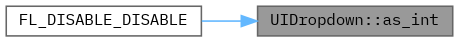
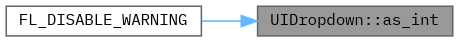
  digraph {
    rankdir=RL
    fontname="IBM Plex Mono"
    node [fontname="IBM Plex Mono" fontsize=10 shape=box style=filled]
    n1 [color=gray40 fillcolor=grey60 fontcolor=black height=0.2 label="UIDropdown::as_int" width=0.4]
-   n2 [color=grey40 fillcolor=white height=0.2 label=FL_DISABLE_DISABLE width=0.4]
+   n2 [color=grey40 fillcolor=white height=0.2 label=FL_DISABLE_WARNING width=0.4]
    n1 -> n2 [color=steelblue1 dir=back fontname="IBM Plex Mono" fontsize=10 labelfontname=Helvetica labelfontsize=10 style=solid]
  }
